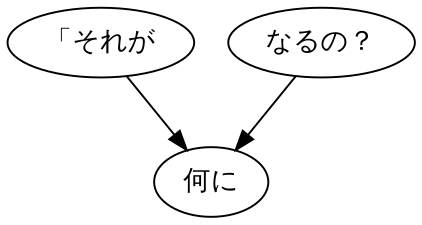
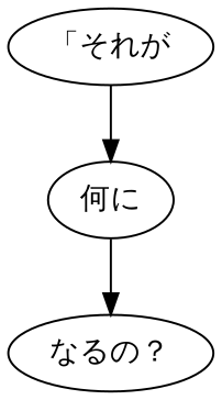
  digraph {
    n1 [label="「それが"]
    n2 [label="何に"]
    n3 [label="なるの？"]
    n1 -> n2
-   n3 -> n2
+   n2 -> n3
  }
